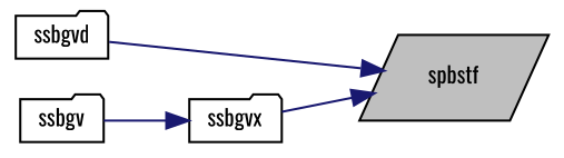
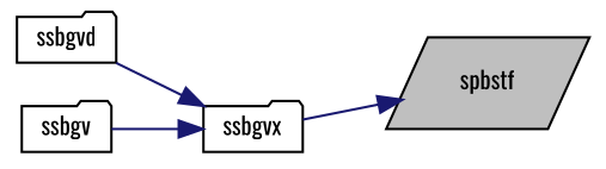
  digraph {
    fontname=Oswald
    rankdir=RL
    node [color=black fillcolor=white fontname=Oswald fontsize=10 shape=folder style=filled]
    edge [color=midnightblue dir=back fontname=Oswald fontsize=10 labelfontname=Helvetica labelfontsize=10 style=solid]
    n1 [fillcolor=grey75 fontcolor=black height=0.2 label=spbstf shape=parallelogram width=0.4]
    n2 [height=0.2 label=ssbgvd width=0.4]
    n3 [height=0.2 label=ssbgvx width=0.4]
    n4 [height=0.2 label=ssbgv width=0.4]
-   n1 -> n2
+   n3 -> n2
    n1 -> n3
    n3 -> n4
  }
